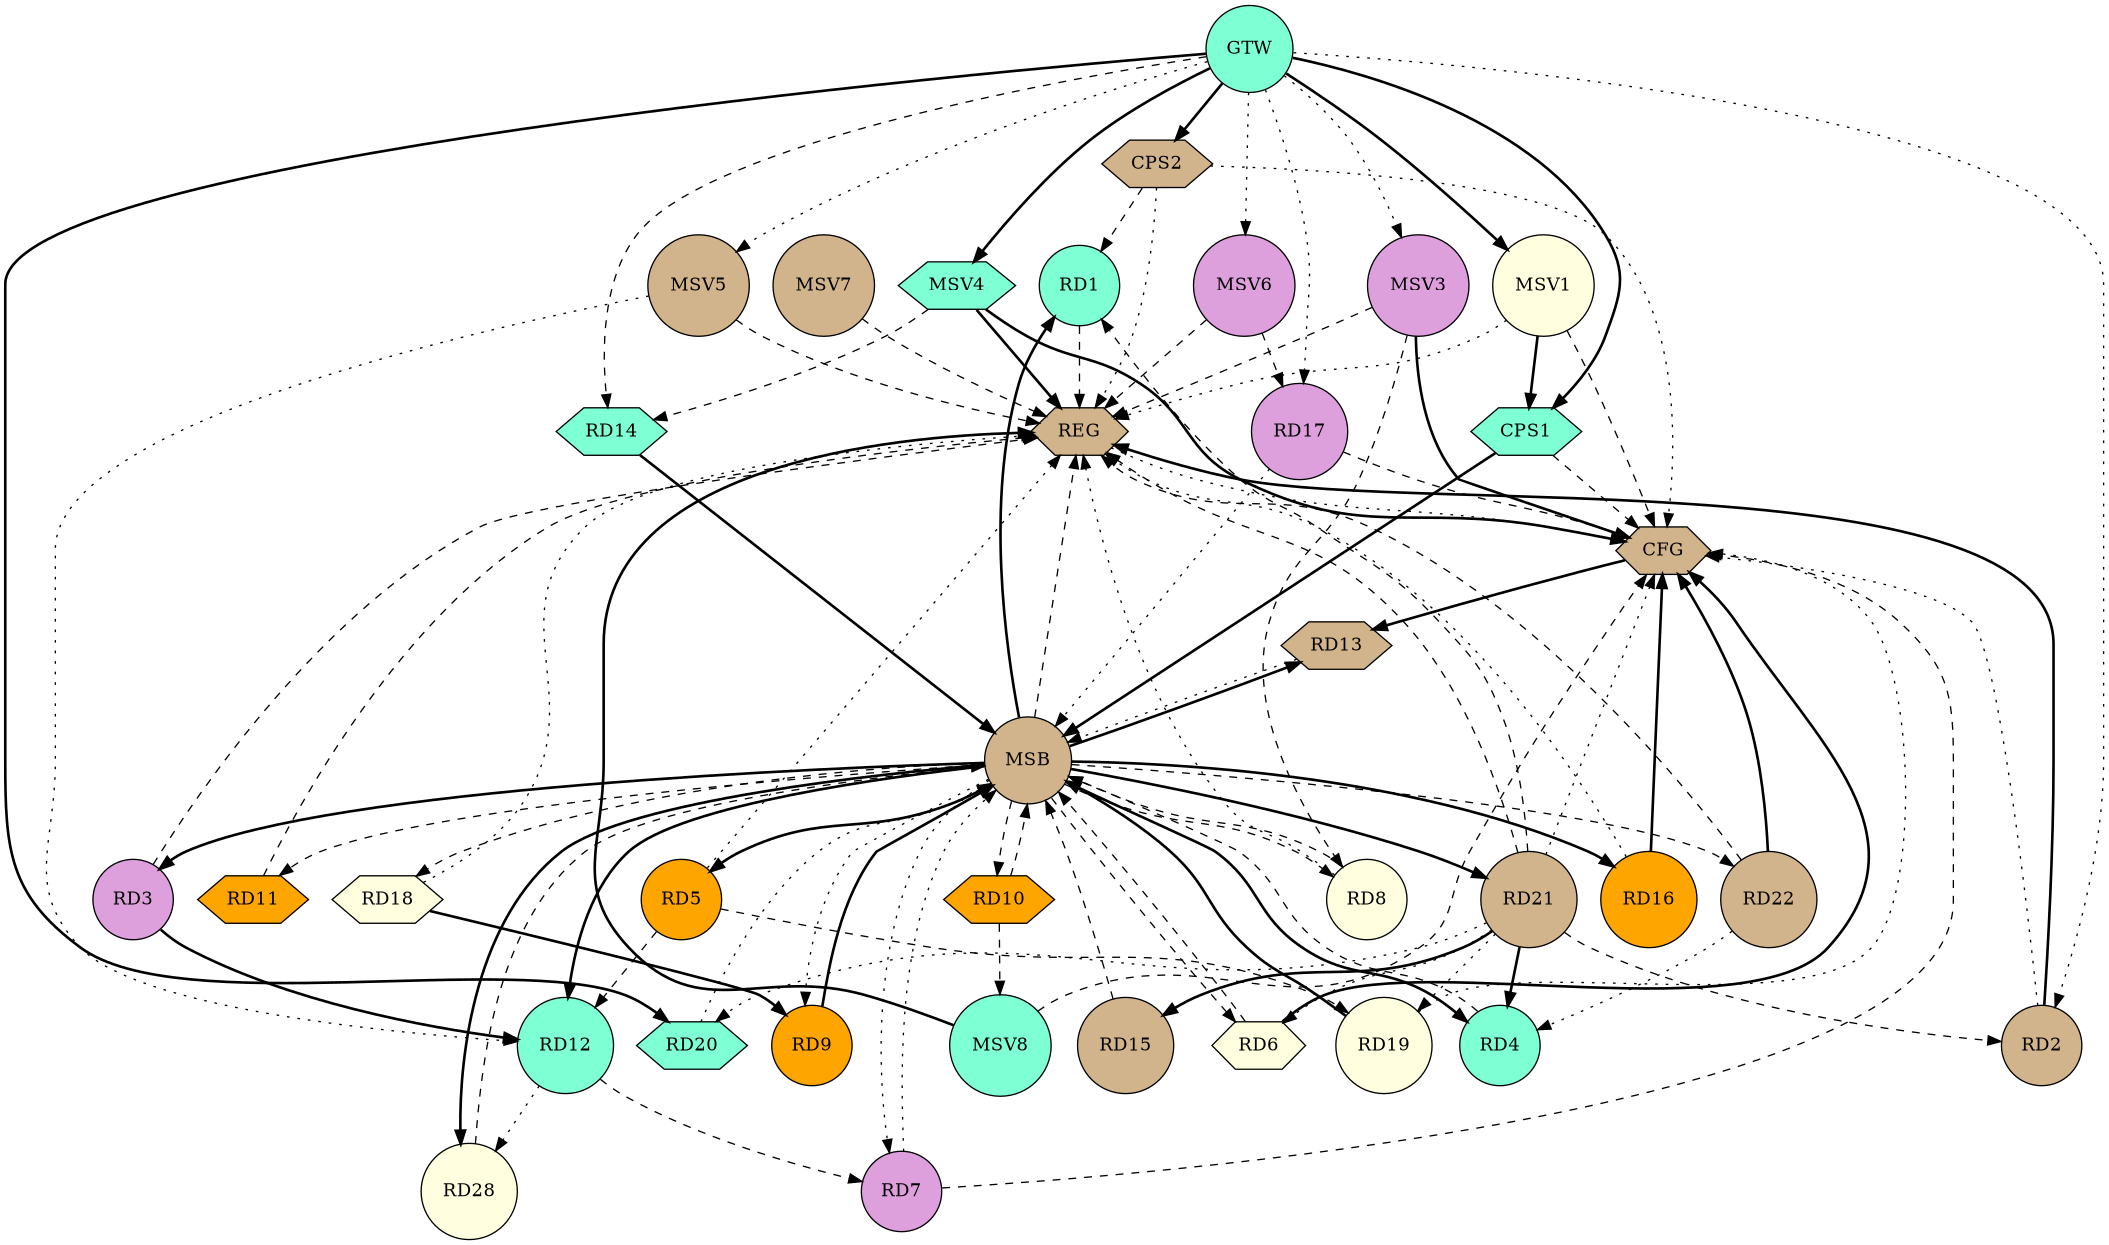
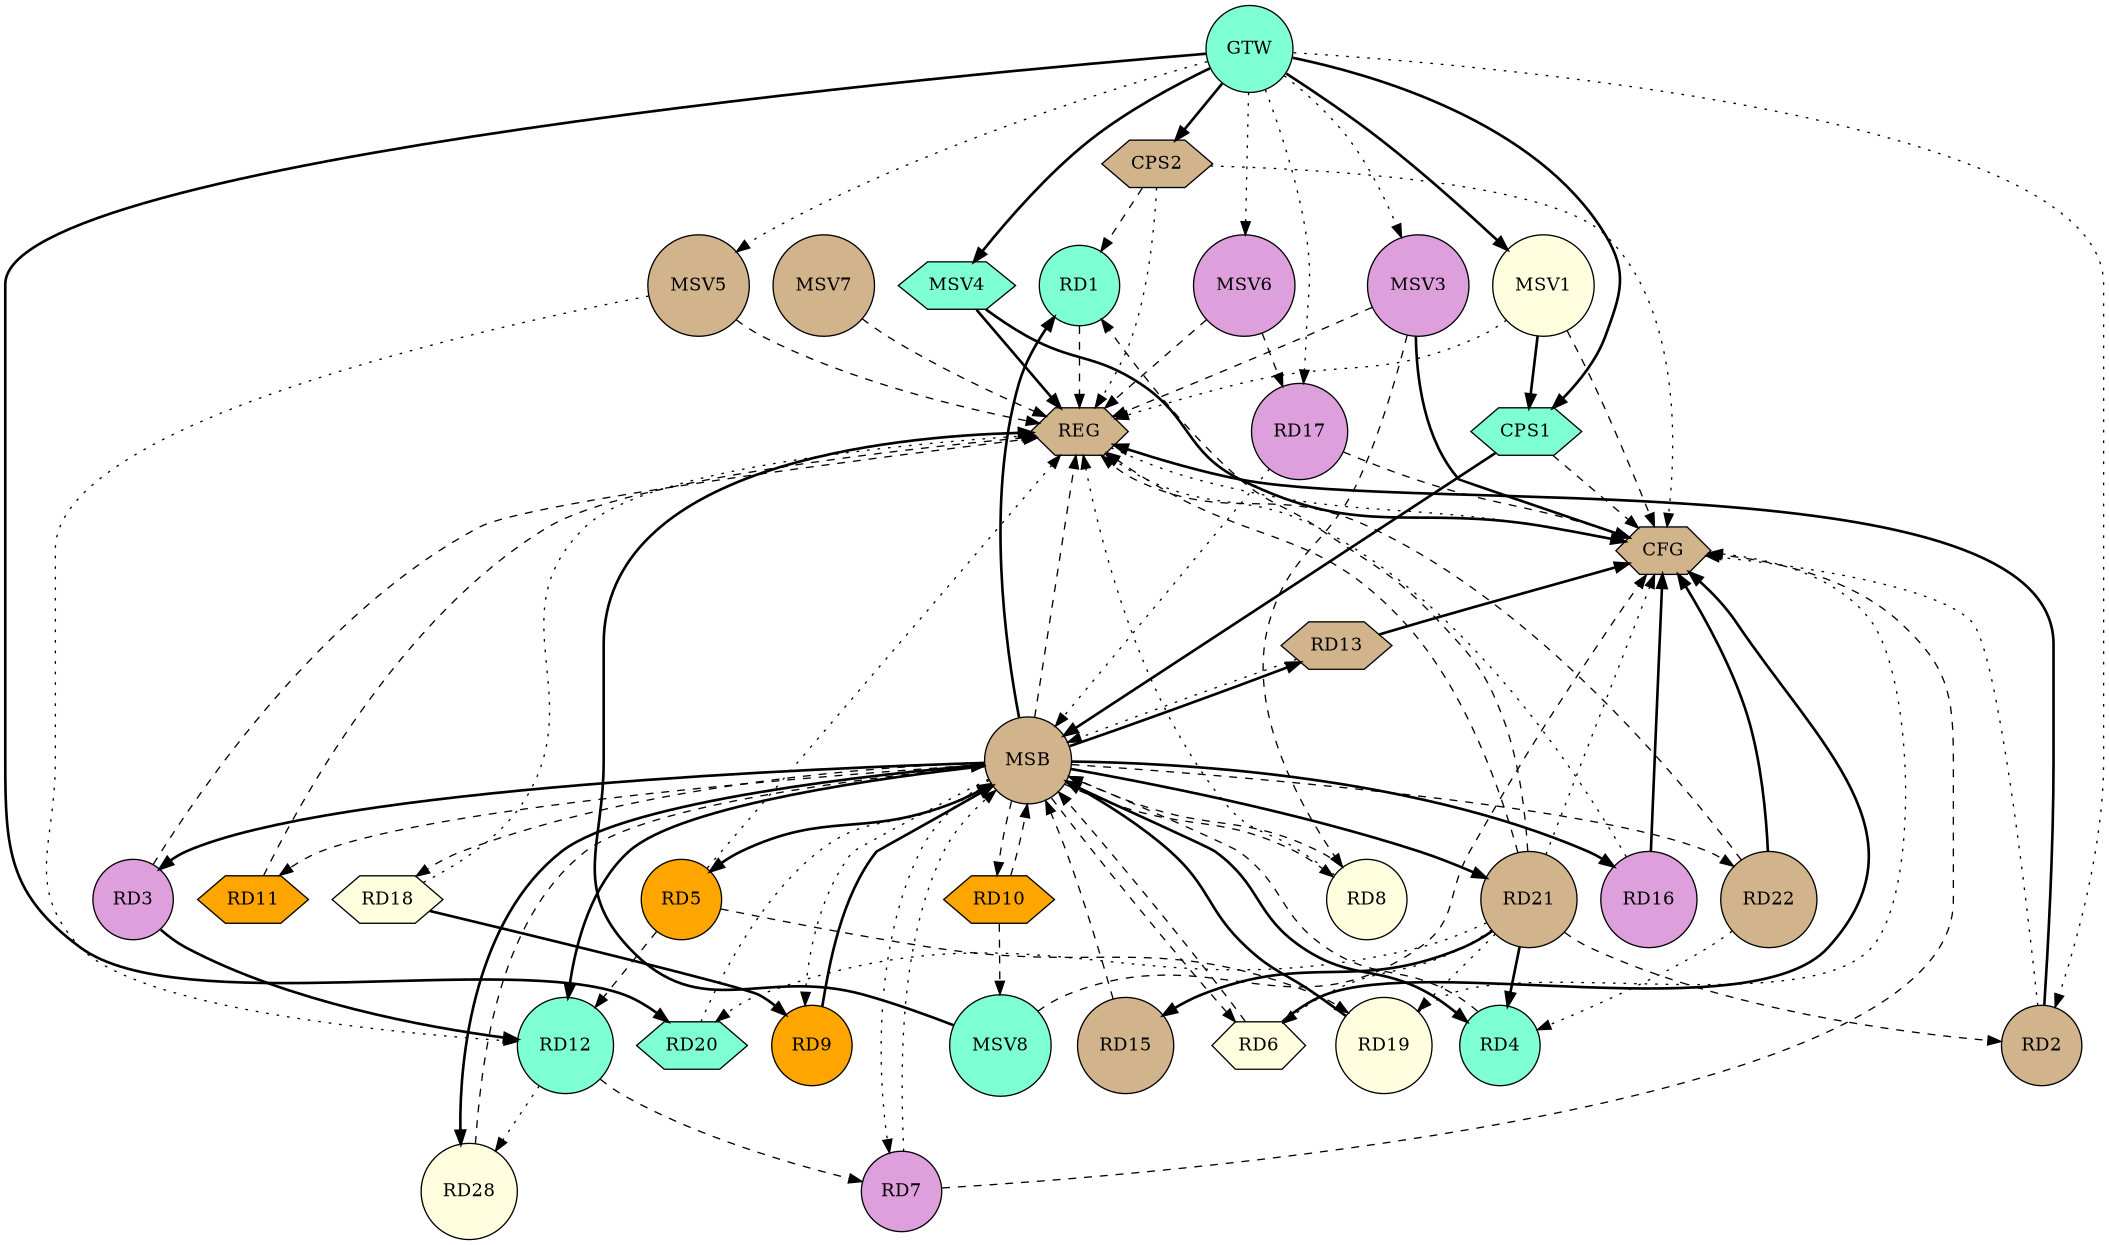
  strict digraph {
    node [fillcolor=tan shape=circle style=filled]
    edge [style=dashed]
    n1 [fillcolor=aquamarine label=RD1]
    n2 [label=REG shape=hexagon]
    n3 [label=CFG shape=hexagon]
    n4 [label=RD2]
    n5 [fillcolor=plum label=RD3]
    n6 [fillcolor=aquamarine label=RD12]
    n7 [fillcolor=plum label=RD7]
    n8 [fillcolor=lightyellow label=RD28]
    n9 [fillcolor=aquamarine label=RD4]
    n10 [label=MSB]
    n11 [fillcolor=orange label=RD5]
    n12 [fillcolor=lightyellow label=RD6 shape=hexagon]
    n13 [fillcolor=lightyellow label=RD8]
    n14 [fillcolor=orange label=RD9]
    n15 [fillcolor=orange label=RD10 shape=hexagon]
    n16 [fillcolor=orange label=RD11 shape=hexagon]
    n17 [label=RD13 shape=hexagon]
-   n18 [fillcolor=orange label=RD16]
+   n18 [fillcolor=plum label=RD16]
    n19 [fillcolor=lightyellow label=RD18 shape=hexagon]
    n20 [label=RD21]
    n21 [label=RD22]
    n22 [fillcolor=lightyellow label=RD19]
    n23 [fillcolor=aquamarine label=MSV8]
-   n24 [fillcolor=aquamarine label=RD14 shape=hexagon]
    n25 [label=RD15]
    n26 [fillcolor=plum label=RD17]
    n27 [label=MSV7]
    n28 [fillcolor=aquamarine label=RD20 shape=hexagon]
    n29 [fillcolor=aquamarine label=CPS1 shape=hexagon]
    n30 [fillcolor=aquamarine label=GTW]
    n31 [fillcolor=lightyellow label=MSV1]
    n32 [label=CPS2 shape=hexagon]
    n33 [fillcolor=plum label=MSV3]
    n34 [fillcolor=aquamarine label=MSV4 shape=hexagon]
    n35 [label=MSV5]
    n36 [fillcolor=plum label=MSV6]
    n1 -> n2
    n2 -> n3 [style=dotted]
    n4 -> n2 [style=bold]
    n4 -> n3 [style=dotted]
    n5 -> n2
    n5 -> n6 [style=bold]
    n6 -> n7
    n6 -> n8 [style=dotted]
    n7 -> n3
    n7 -> n10 [style=dotted]
    n8 -> n10
    n9 -> n10
    n10 -> n1 [style=bold]
    n10 -> n2
    n10 -> n5 [style=bold]
    n10 -> n6 [style=bold]
    n10 -> n7 [style=dotted]
    n10 -> n8 [style=bold]
    n10 -> n9 [style=bold]
    n10 -> n11 [style=bold]
    n10 -> n12
    n10 -> n13
    n10 -> n14 [style=dotted]
    n10 -> n15
    n10 -> n16
    n10 -> n17 [style=bold]
    n10 -> n18 [style=bold]
    n10 -> n19
    n10 -> n20 [style=bold]
    n10 -> n21
    n11 -> n2 [style=dotted]
    n11 -> n6
    n11 -> n22
    n12 -> n3 [style=bold]
    n12 -> n10
    n13 -> n2 [style=dotted]
    n13 -> n10
    n14 -> n10 [style=bold]
    n15 -> n10
    n15 -> n23
    n16 -> n2
-   n3 -> n17 [style=bold]
+   n17 -> n3 [style=bold]
    n17 -> n10 [style=dotted]
    n18 -> n2 [style=dotted]
    n18 -> n3 [style=bold]
    n19 -> n2 [style=dotted]
    n19 -> n14 [style=bold]
    n20 -> n1
    n20 -> n2
    n20 -> n3 [style=dotted]
    n20 -> n4
    n20 -> n9 [style=bold]
    n20 -> n12 [style=dotted]
    n20 -> n22 [style=dotted]
    n20 -> n25 [style=bold]
    n20 -> n28 [style=dotted]
    n21 -> n2
    n21 -> n3 [style=bold]
    n21 -> n9 [style=dotted]
    n22 -> n3 [style=dotted]
    n22 -> n10 [style=bold]
    n23 -> n2 [style=bold]
    n23 -> n3
-   n24 -> n10 [style=bold]
    n25 -> n10
    n26 -> n3
    n26 -> n10 [style=dotted]
    n27 -> n2
    n28 -> n10 [style=dotted]
    n29 -> n3
    n29 -> n10 [style=bold]
    n30 -> n4 [style=dotted]
-   n30 -> n24
    n30 -> n26 [style=dotted]
    n30 -> n28 [style=bold]
    n30 -> n29 [style=bold]
    n30 -> n31 [style=bold]
    n30 -> n32 [style=bold]
    n30 -> n33 [style=dotted]
    n30 -> n34 [style=bold]
    n30 -> n35 [style=dotted]
    n30 -> n36 [style=dotted]
    n31 -> n2 [style=dotted]
    n31 -> n3
    n31 -> n29 [style=bold]
    n32 -> n1
    n32 -> n2 [style=dotted]
    n32 -> n3 [style=dotted]
    n33 -> n2
    n33 -> n3 [style=bold]
    n33 -> n13
    n34 -> n2 [style=bold]
    n34 -> n3 [style=bold]
-   n34 -> n24
    n35 -> n2
    n35 -> n6 [style=dotted]
    n36 -> n2
    n36 -> n26
  }
